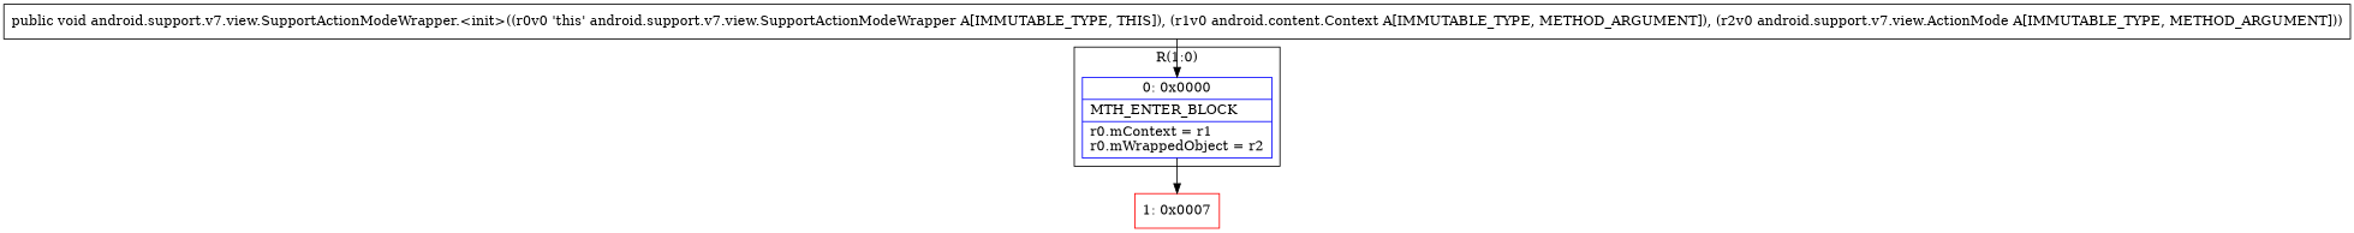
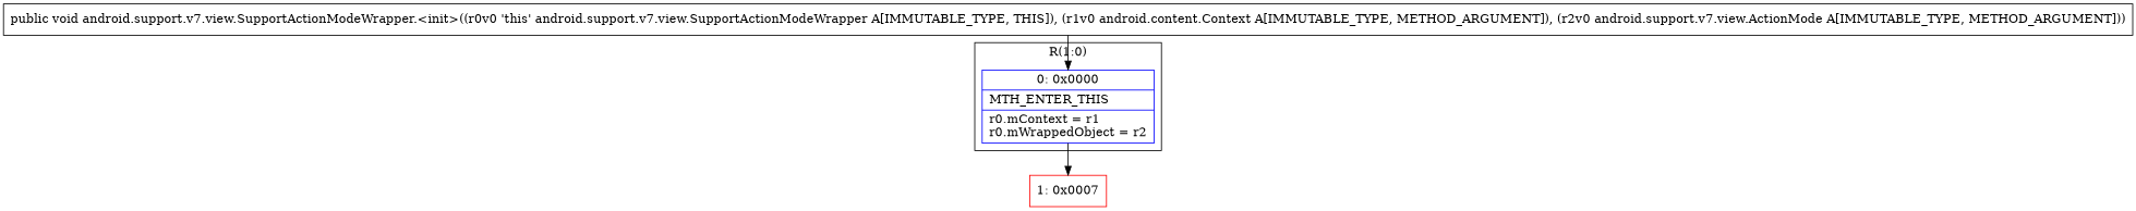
  digraph {
    node [shape=record]
-   n1 [color=blue label="{0\:\ 0x0000|MTH_ENTER_BLOCK\l|r0.mContext = r1\lr0.mWrappedObject = r2\l}"]
+   n1 [color=blue label="{0\:\ 0x0000|MTH_ENTER_THIS\l|r0.mContext = r1\lr0.mWrappedObject = r2\l}"]
    n2 [color=red label="{1\:\ 0x0007}"]
    n3 [label="{public void android.support.v7.view.SupportActionModeWrapper.\<init\>((r0v0 'this' android.support.v7.view.SupportActionModeWrapper A[IMMUTABLE_TYPE, THIS]), (r1v0 android.content.Context A[IMMUTABLE_TYPE, METHOD_ARGUMENT]), (r2v0 android.support.v7.view.ActionMode A[IMMUTABLE_TYPE, METHOD_ARGUMENT])) }"]
    subgraph cluster_1 {
      label="R(1:0)"
      n1
    }
    n1 -> n2
    n3 -> n1
  }
